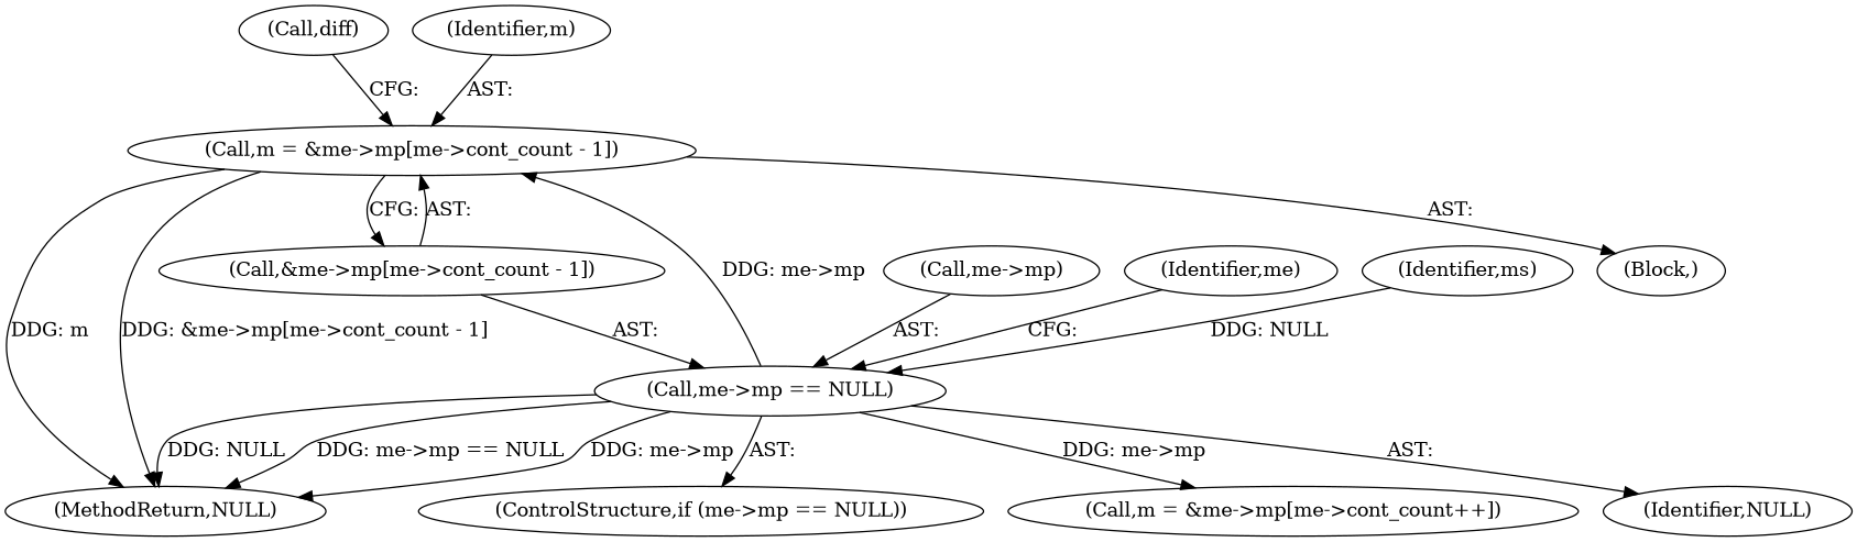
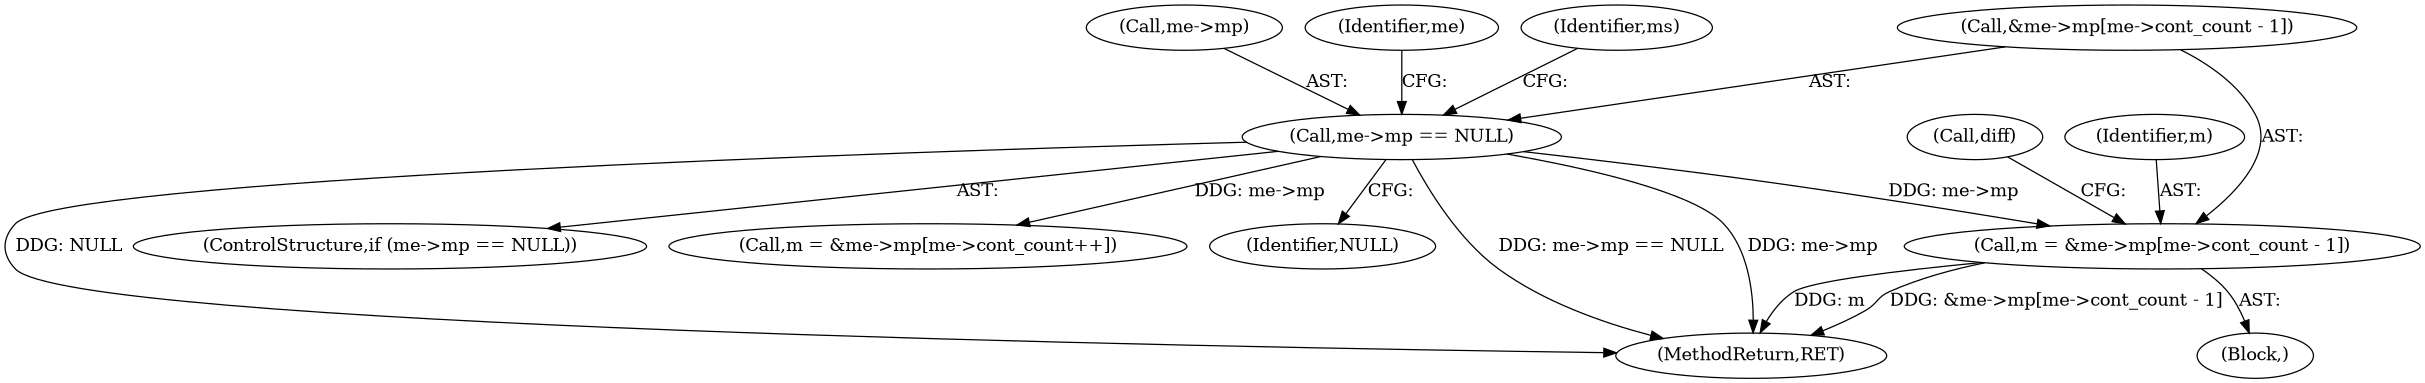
  digraph {
    n1 [label="(Call,m = &me->mp[me->cont_count - 1])"]
    n2 [label="(Call,&me->mp[me->cont_count - 1])"]
-   n3 [label="(MethodReturn,NULL)"]
+   n3 [label="(MethodReturn,RET)"]
    n4 [label="(Block,)"]
    n5 [label="(Call,me->mp == NULL)"]
    n6 [label="(ControlStructure,if (me->mp == NULL))"]
    n7 [label="(Call,m = &me->mp[me->cont_count++])"]
    n8 [label="(Identifier,NULL)"]
    n9 [label="(Call,me->mp)"]
    n10 [label="(Identifier,me)"]
    n11 [label="(Identifier,ms)"]
    n12 [label="(Call,diff)"]
    n13 [label="(Identifier,m)"]
-   n1 -> n2 [label="CFG: "]
    n1 -> n3 [label="DDG: m"]
    n1 -> n3 [label="DDG: &me->mp[me->cont_count - 1]"]
    n1 -> n4 [label="AST: "]
    n2 -> n1 [label="AST: "]
    n2 -> n5 [label="AST: "]
    n5 -> n1 [label="DDG: me->mp"]
    n5 -> n3 [label="DDG: NULL"]
    n5 -> n3 [label="DDG: me->mp == NULL"]
    n5 -> n3 [label="DDG: me->mp"]
    n5 -> n6 [label="AST: "]
    n5 -> n7 [label="DDG: me->mp"]
-   n5 -> n8 [label="AST: "]
+   n5 -> n8 [label="CFG: "]
    n9 -> n5 [label="AST: "]
    n10 -> n5 [label="CFG: "]
-   n11 -> n5 [label="DDG: NULL"]
+   n11 -> n5 [label="CFG: "]
    n12 -> n1 [label="CFG: "]
    n13 -> n1 [label="AST: "]
  }
